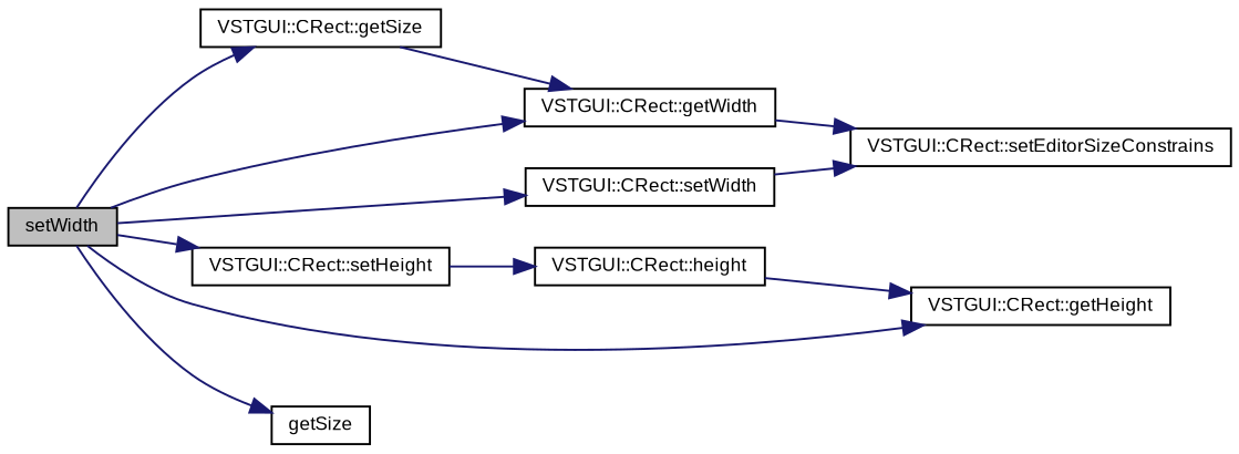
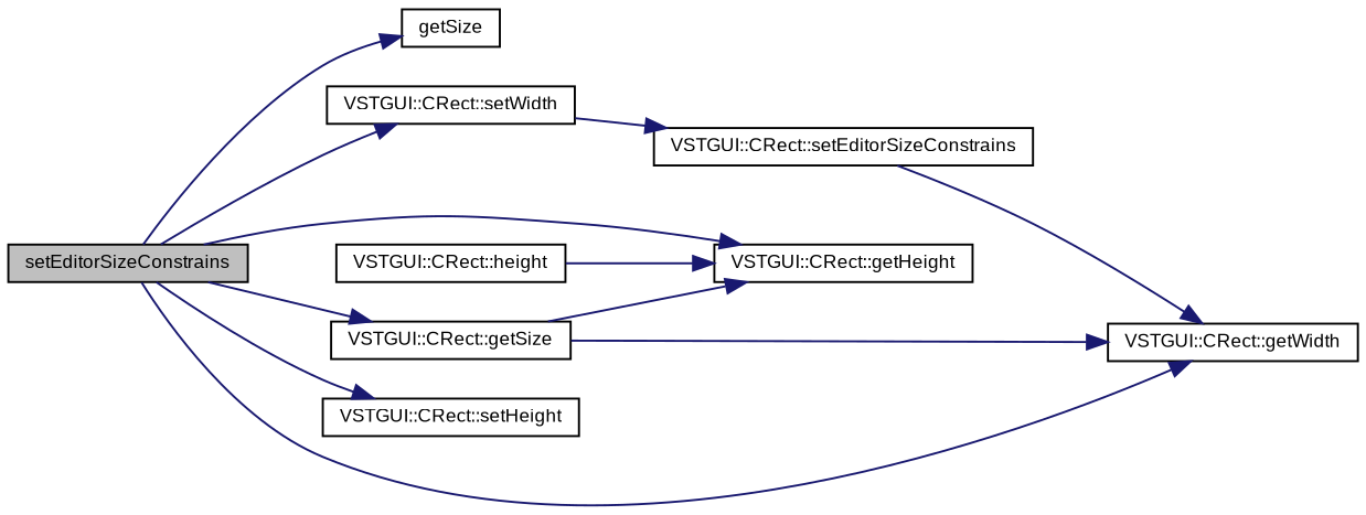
  digraph {
    rankdir=LR
    node [color=black fontname=Arial fontsize=9 shape=record]
    edge [color=midnightblue fontname=Arial fontsize=9 labelfontname=Arial labelfontsize=9 style=solid]
-   n1 [fillcolor=grey75 fontcolor=black height=0.2 label=setWidth style=filled width=0.4]
+   n1 [fillcolor=grey75 fontcolor=black height=0.2 label=setEditorSizeConstrains style=filled width=0.4]
    n2 [height=0.2 label="VSTGUI::CRect::getSize" width=0.4]
    n3 [height=0.2 label="VSTGUI::CRect::getWidth" width=0.4]
    n4 [height=0.2 label="VSTGUI::CRect::getHeight" width=0.4]
    n5 [height=0.2 label="VSTGUI::CRect::setWidth" width=0.4]
    n6 [height=0.2 label="VSTGUI::CRect::setHeight" width=0.4]
    n7 [height=0.2 label=getSize width=0.4]
    n8 [height=0.2 label="VSTGUI::CRect::setEditorSizeConstrains" width=0.4]
    n9 [height=0.2 label="VSTGUI::CRect::height" width=0.4]
    n1 -> n2
    n1 -> n3
    n1 -> n4
    n1 -> n5
    n1 -> n6
    n1 -> n7
    n2 -> n3
+   n2 -> n4
    n5 -> n8
-   n6 -> n9
-   n3 -> n8
+   n8 -> n3
    n9 -> n4
  }
